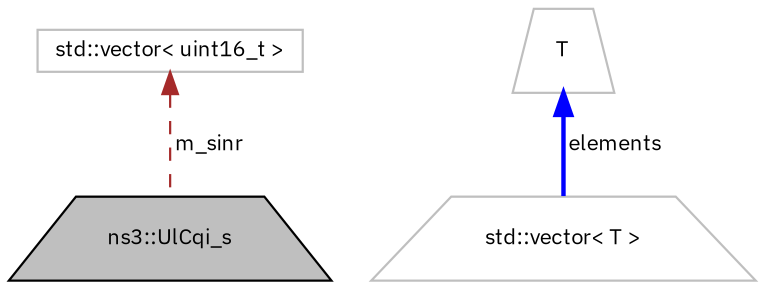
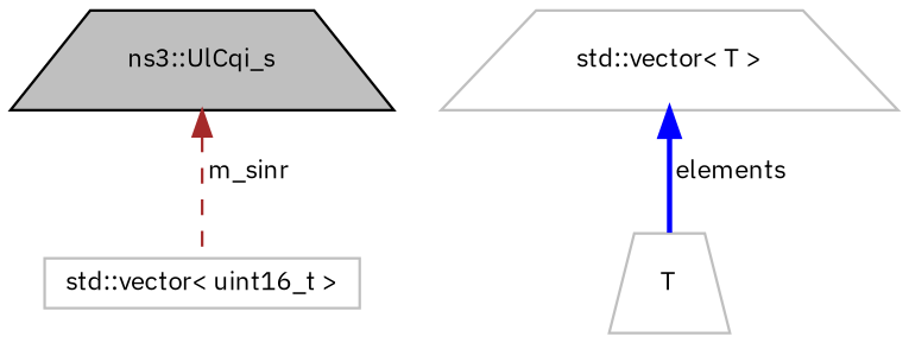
  digraph {
    fontname="IBM Plex Sans"
    node [color=grey75 fillcolor=white fontname="IBM Plex Sans" fontsize=10 shape=trapezium style=filled]
    edge [dir=back fontname="IBM Plex Sans" fontsize=10 labelfontname=Helvetica labelfontsize=10]
    n1 [color=black fillcolor=grey75 fontcolor=black height=0.2 label="ns3::UlCqi_s" width=0.4]
    n2 [height=0.2 label="std::vector\< uint16_t \>" shape=box width=0.4]
    n3 [height=0.2 label="std::vector\< T \>" width=0.4]
    n4 [height=0.2 label=T width=0.4]
-   n2 -> n1 [color=brown label=" m_sinr" style=dashed]
-   n4 -> n3 [color=blue label=" elements" style=bold]
+   n1 -> n2 [color=brown label=" m_sinr" style=dashed]
+   n3 -> n4 [color=blue label=" elements" style=bold]
  }
